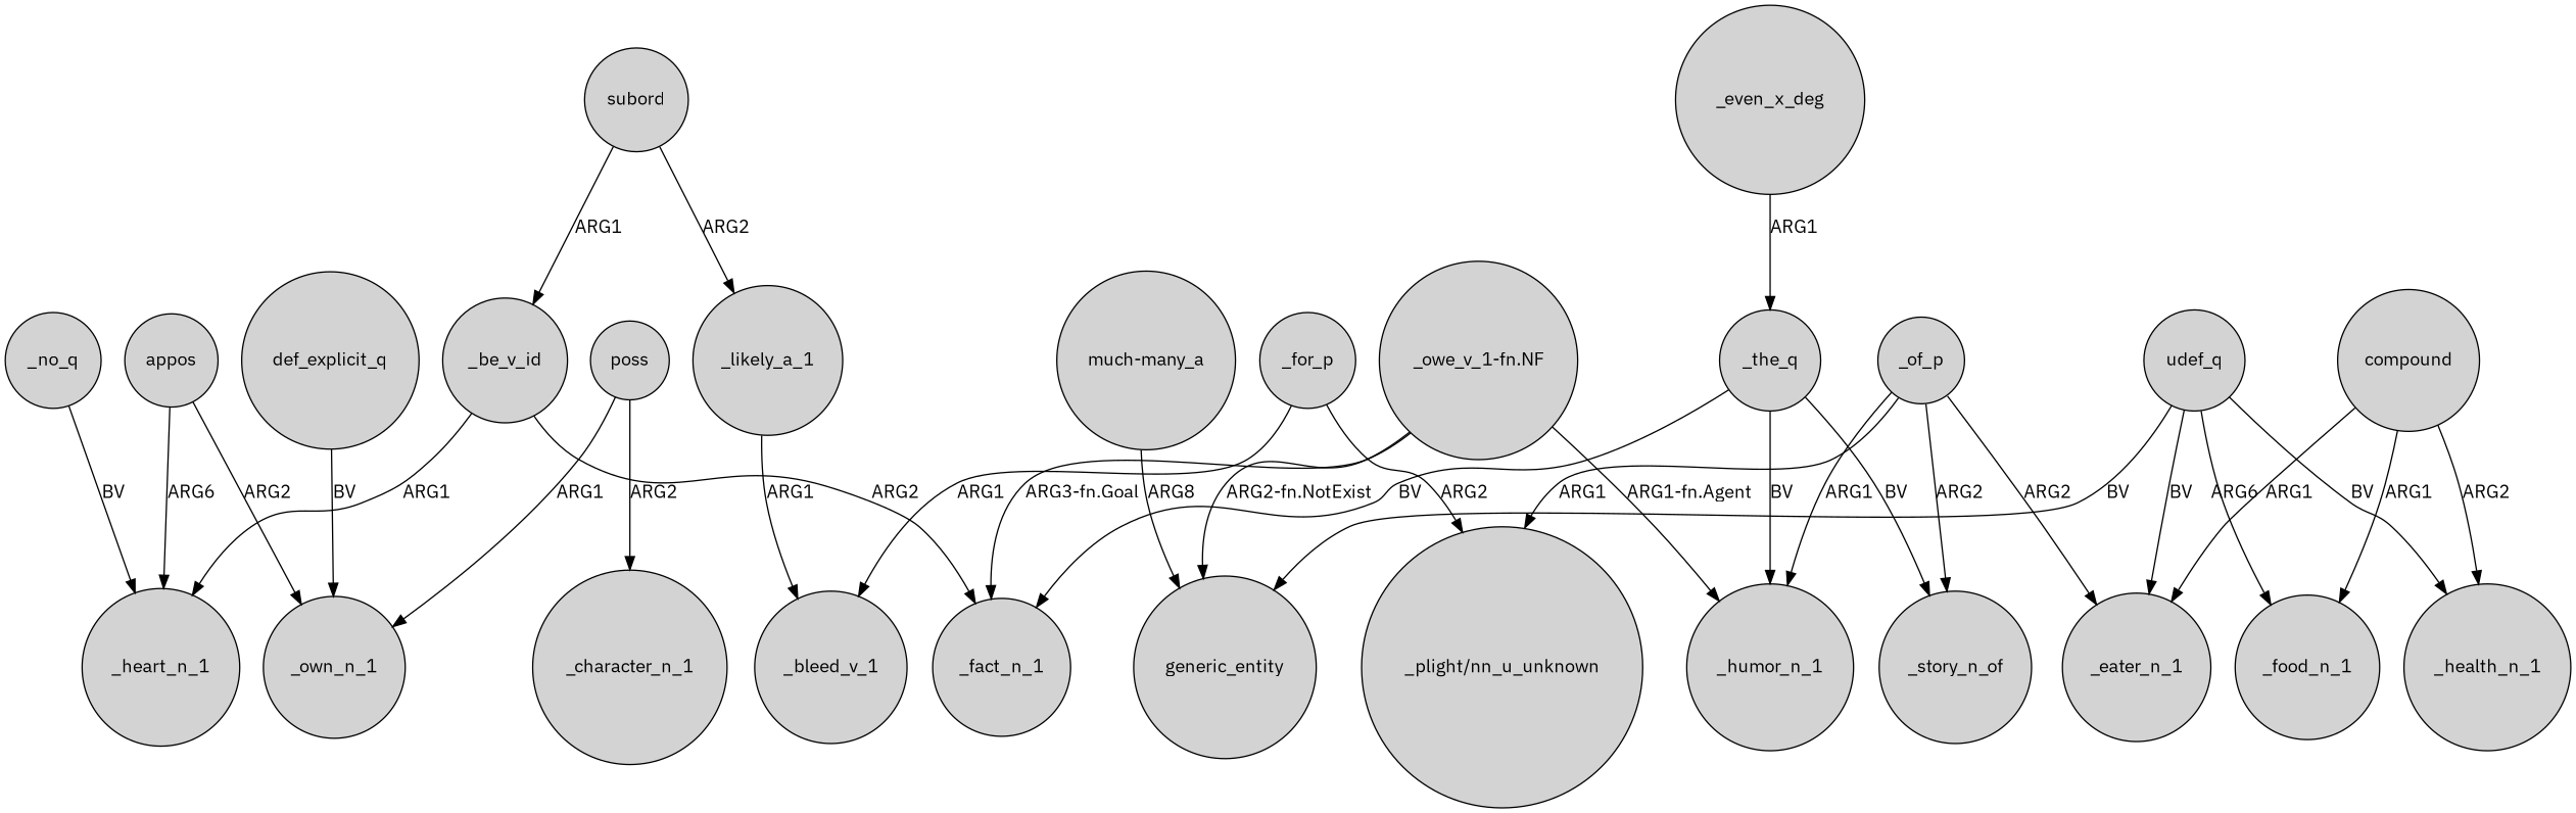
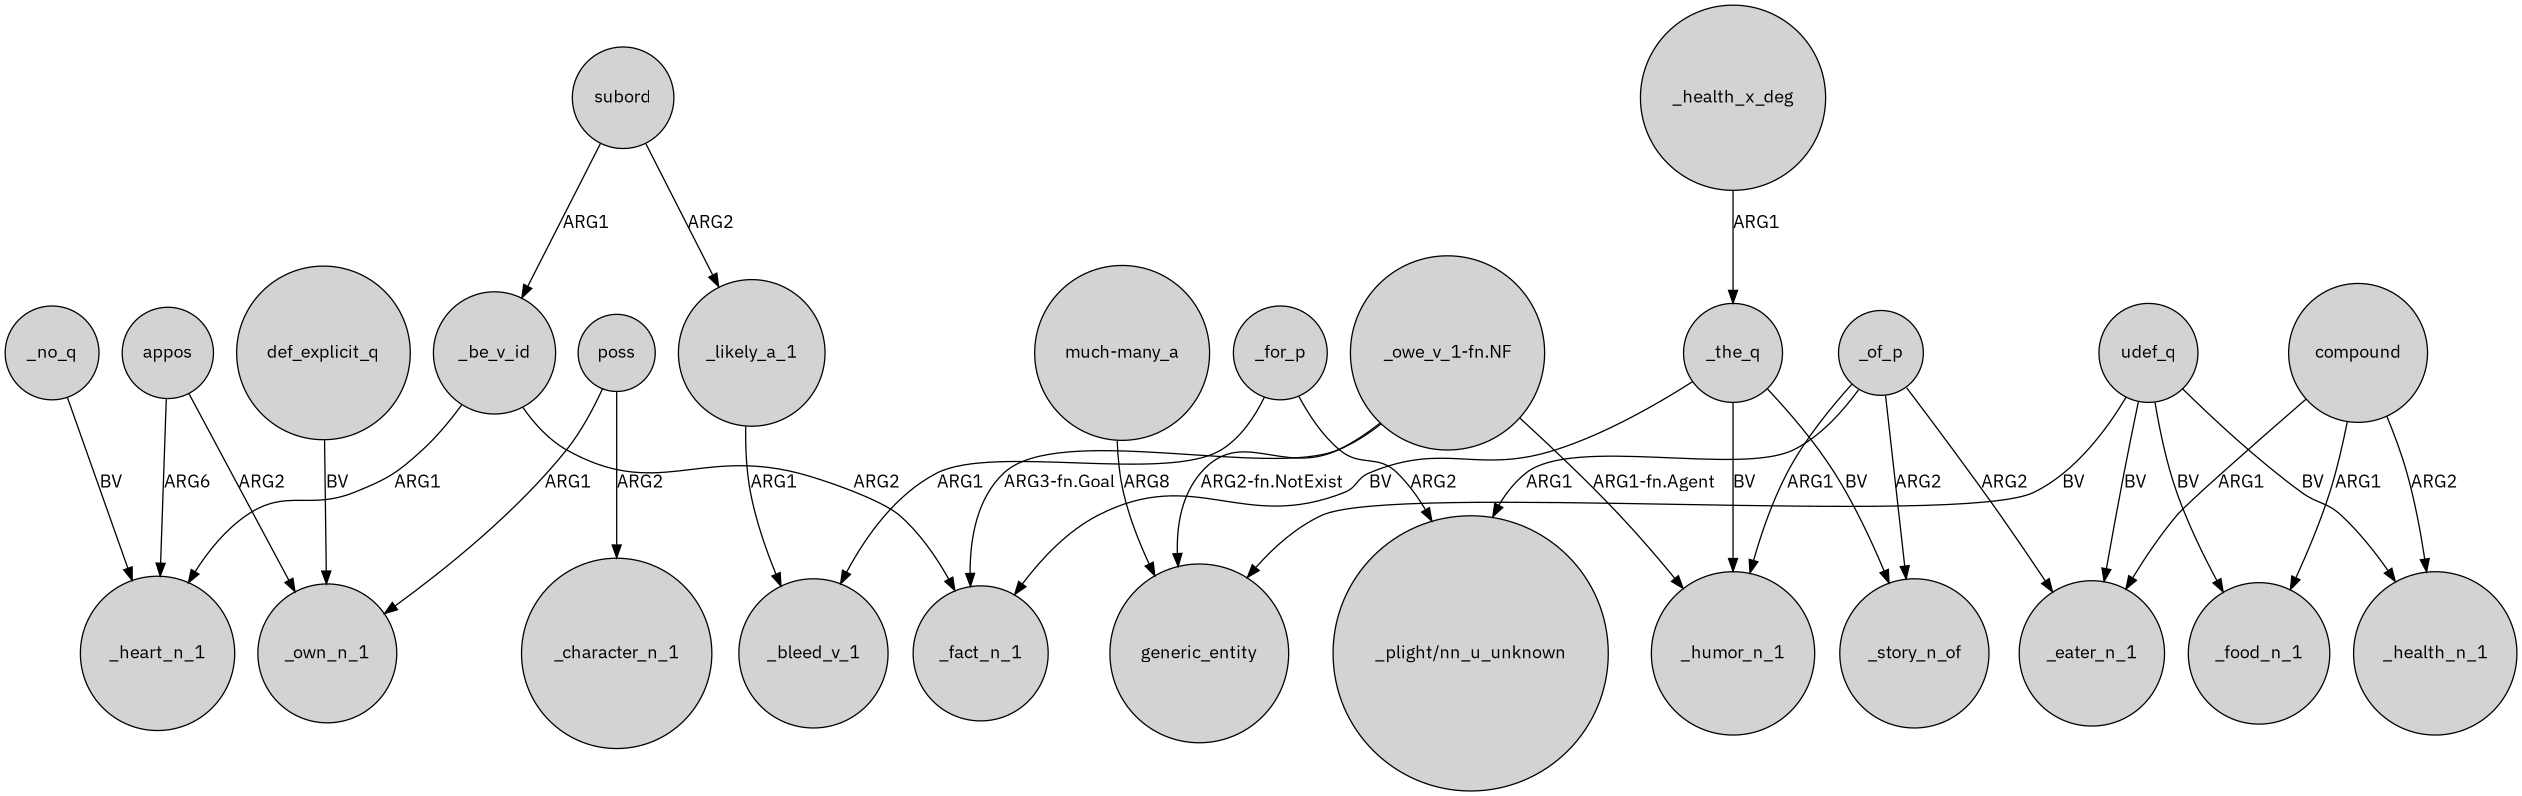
  digraph {
    fontname="IBM Plex Sans"
    node [fontname="IBM Plex Sans" shape=circle style=filled]
    edge [fontname="IBM Plex Sans"]
    subord
    _be_v_id
    _likely_a_1
    _heart_n_1
    _fact_n_1
    _bleed_v_1
    udef_q
    _eater_n_1
    generic_entity
    _food_n_1
    _health_n_1
    _of_p
    "_plight/nn_u_unknown"
    _humor_n_1
    _story_n_of
    "_owe_v_1-fn.NF"
    "much-many_a"
    poss
    _character_n_1
    _own_n_1
    _for_p
    appos
    _no_q
    def_explicit_q
-   _even_x_deg
+   _even_x_deg [label=_health_x_deg]
    _the_q
    compound
    subord -> _be_v_id [label=ARG1]
    subord -> _likely_a_1 [label=ARG2]
    _be_v_id -> _heart_n_1 [label=ARG1]
    _be_v_id -> _fact_n_1 [label=ARG2]
    _likely_a_1 -> _bleed_v_1 [label=ARG1]
    udef_q -> _eater_n_1 [label=BV]
    udef_q -> generic_entity [label=BV]
-   udef_q -> _food_n_1 [label=ARG6]
+   udef_q -> _food_n_1 [label=BV]
    udef_q -> _health_n_1 [label=BV]
    _of_p -> _eater_n_1 [label=ARG2]
    _of_p -> "_plight/nn_u_unknown" [label=ARG1]
    _of_p -> _humor_n_1 [label=ARG1]
    _of_p -> _story_n_of [label=ARG2]
    "_owe_v_1-fn.NF" -> _fact_n_1 [label="ARG3-fn.Goal"]
    "_owe_v_1-fn.NF" -> generic_entity [label="ARG2-fn.NotExist"]
    "_owe_v_1-fn.NF" -> _humor_n_1 [label="ARG1-fn.Agent"]
    "much-many_a" -> generic_entity [label=ARG8]
    poss -> _character_n_1 [label=ARG2]
    poss -> _own_n_1 [label=ARG1]
    _for_p -> _bleed_v_1 [label=ARG1]
    _for_p -> "_plight/nn_u_unknown" [label=ARG2]
    appos -> _heart_n_1 [label=ARG6]
    appos -> _own_n_1 [label=ARG2]
    _no_q -> _heart_n_1 [label=BV]
    def_explicit_q -> _own_n_1 [label=BV]
    _even_x_deg -> _the_q [label=ARG1]
    _the_q -> _fact_n_1 [label=BV]
    _the_q -> _humor_n_1 [label=BV]
    _the_q -> _story_n_of [label=BV]
    compound -> _eater_n_1 [label=ARG1]
    compound -> _food_n_1 [label=ARG1]
    compound -> _health_n_1 [label=ARG2]
  }
